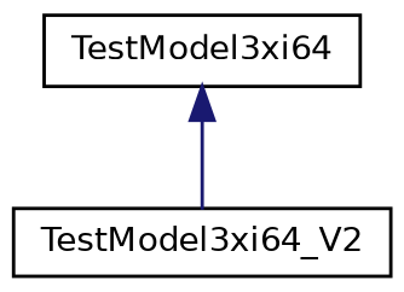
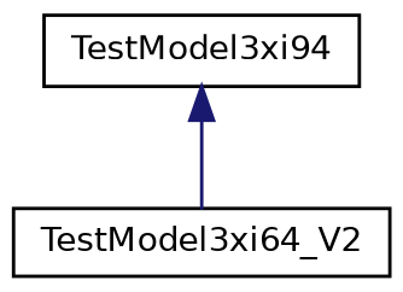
  digraph {
    rankdir=TB
    node [color=black fillcolor=white fontname=Helvetica fontsize=10 shape=record style=filled]
-   n1 [height=0.2 label=TestModel3xi64 width=0.4]
+   n1 [height=0.2 label=TestModel3xi94 width=0.4]
    n2 [height=0.2 label=TestModel3xi64_V2 width=0.4]
    n1 -> n2 [color=midnightblue dir=back fontname=Helvetica fontsize=10 labelfontname=Helvetica labelfontsize=10 style=solid]
  }
